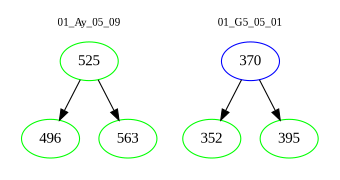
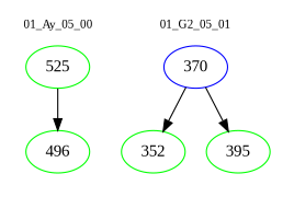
  digraph {
    fontname="Liberation Serif"
    node [color=green fontname="Liberation Serif"]
    edge [color=black fontname="Liberation Serif"]
    n1 [label=525]
    n2 [label=496]
-   n3 [label=563]
    n4 [color=blue label=370]
    n5 [label=352]
    n6 [label=395]
    subgraph cluster_1 {
      color=white
      fontsize=10
-     label="01_Ay_05_09"
+     label="01_Ay_05_00"
      n1
      n2
-     n3
    }
    subgraph cluster_2 {
      color=white
      fontsize=10
-     label="01_G5_05_01"
+     label="01_G2_05_01"
      n4
      n5
      n6
    }
    n1 -> n2
-   n1 -> n3
    n4 -> n5
    n4 -> n6
  }
